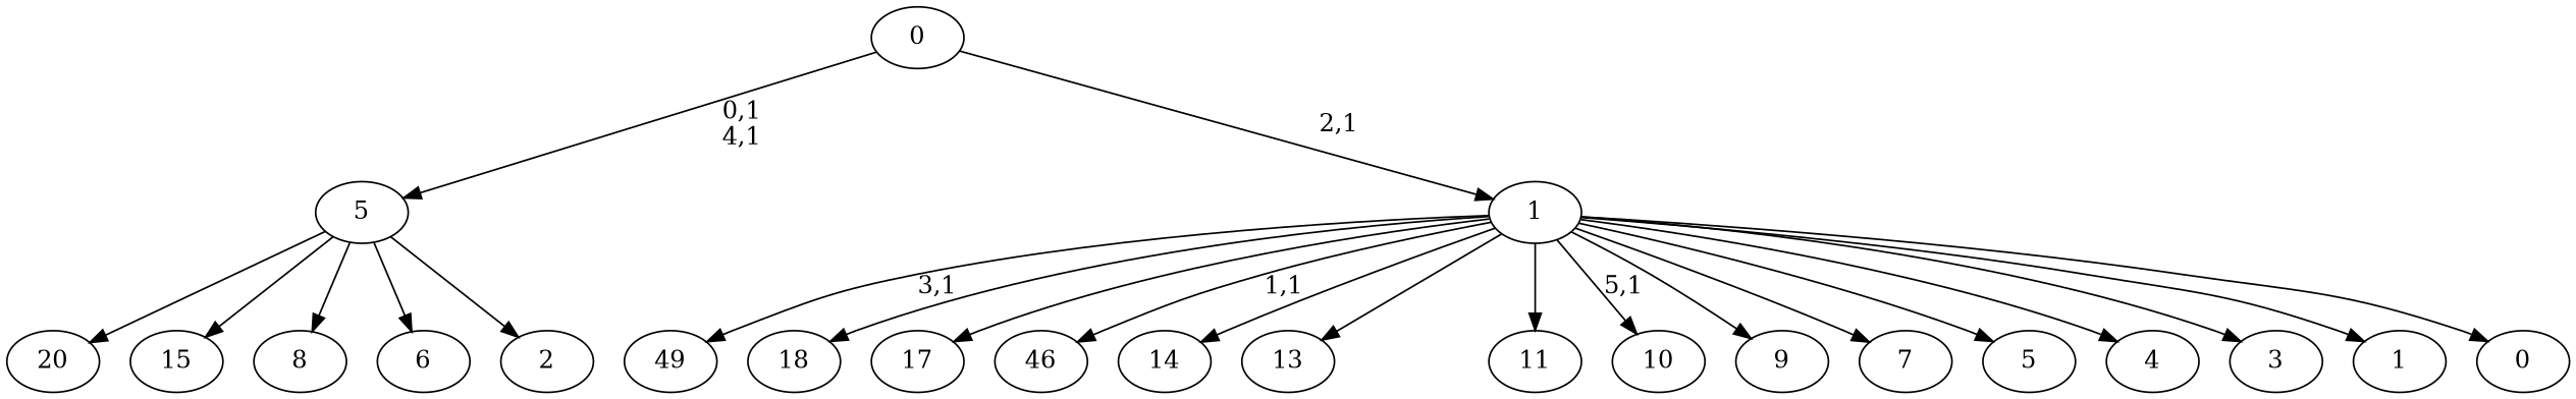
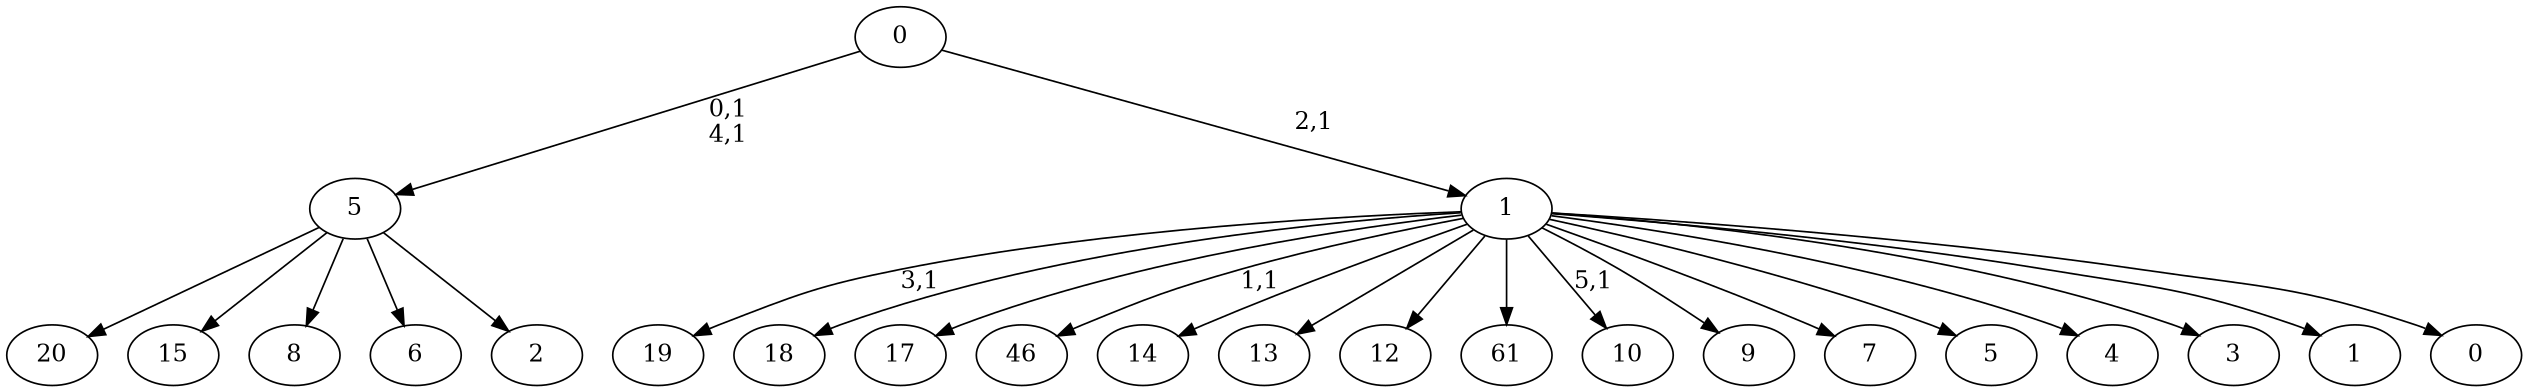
  digraph {
    n1 [label=20]
-   n2 [label=49]
+   n2 [label=19]
    n3 [label=18]
    n4 [label=17]
    n5 [label=46]
    n6 [label=15]
    n7 [label=14]
    n8 [label=13]
-   n10 [label=11]
+   n9 [label=12]
+   n10 [label=61]
    n11 [label=10]
    n12 [label=9]
    n13 [label=8]
    n14 [label=7]
    n15 [label=6]
    n16 [label=5]
    n17 [label=4]
    n18 [label=3]
    n19 [label=2]
    5
    n21 [label=1]
    n22 [label=0]
    1
    0
    5 -> n1
    5 -> n6
    5 -> n13
    5 -> n15
    5 -> n19
    1 -> n2 [label="3,1"]
    1 -> n3
    1 -> n4
    1 -> n5 [label="1,1"]
    1 -> n7
    1 -> n8
+   1 -> n9
    1 -> n10
    1 -> n11 [label="5,1"]
    1 -> n12
    1 -> n14
    1 -> n16
    1 -> n17
    1 -> n18
    1 -> n21
    1 -> n22
    0 -> 5 [label="0,1\n4,1"]
    0 -> 1 [label="2,1"]
  }
